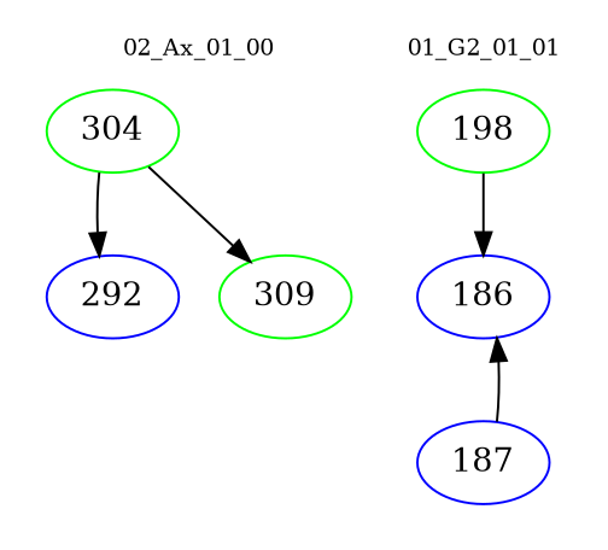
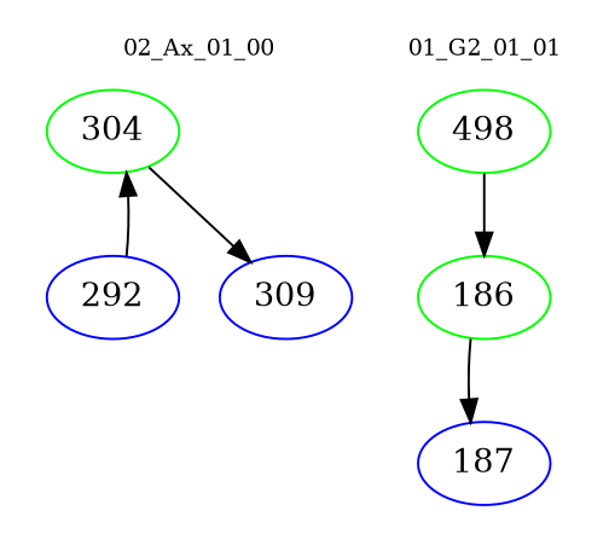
  digraph {
    node [color=green]
    edge [color=black]
    n1 [label=304]
    n2 [color=blue label=292]
-   n3 [label=309]
-   n4 [label=198]
+   n3 [color=blue label=309]
+   n4 [label=498]
    n5 [color=blue label=187]
-   n6 [color=blue label=186]
+   n6 [label=186]
    subgraph cluster_1 {
      color=white
      fontsize=10
      label="02_Ax_01_00"
      n1
      n2
      n3
    }
    subgraph cluster_2 {
      color=white
      fontsize=10
      label="01_G2_01_01"
      n4
      n5
      n6
    }
-   n1 -> n2
+   n2 -> n1
    n1 -> n3
    n4 -> n6
-   n5 -> n6
+   n6 -> n5
  }
